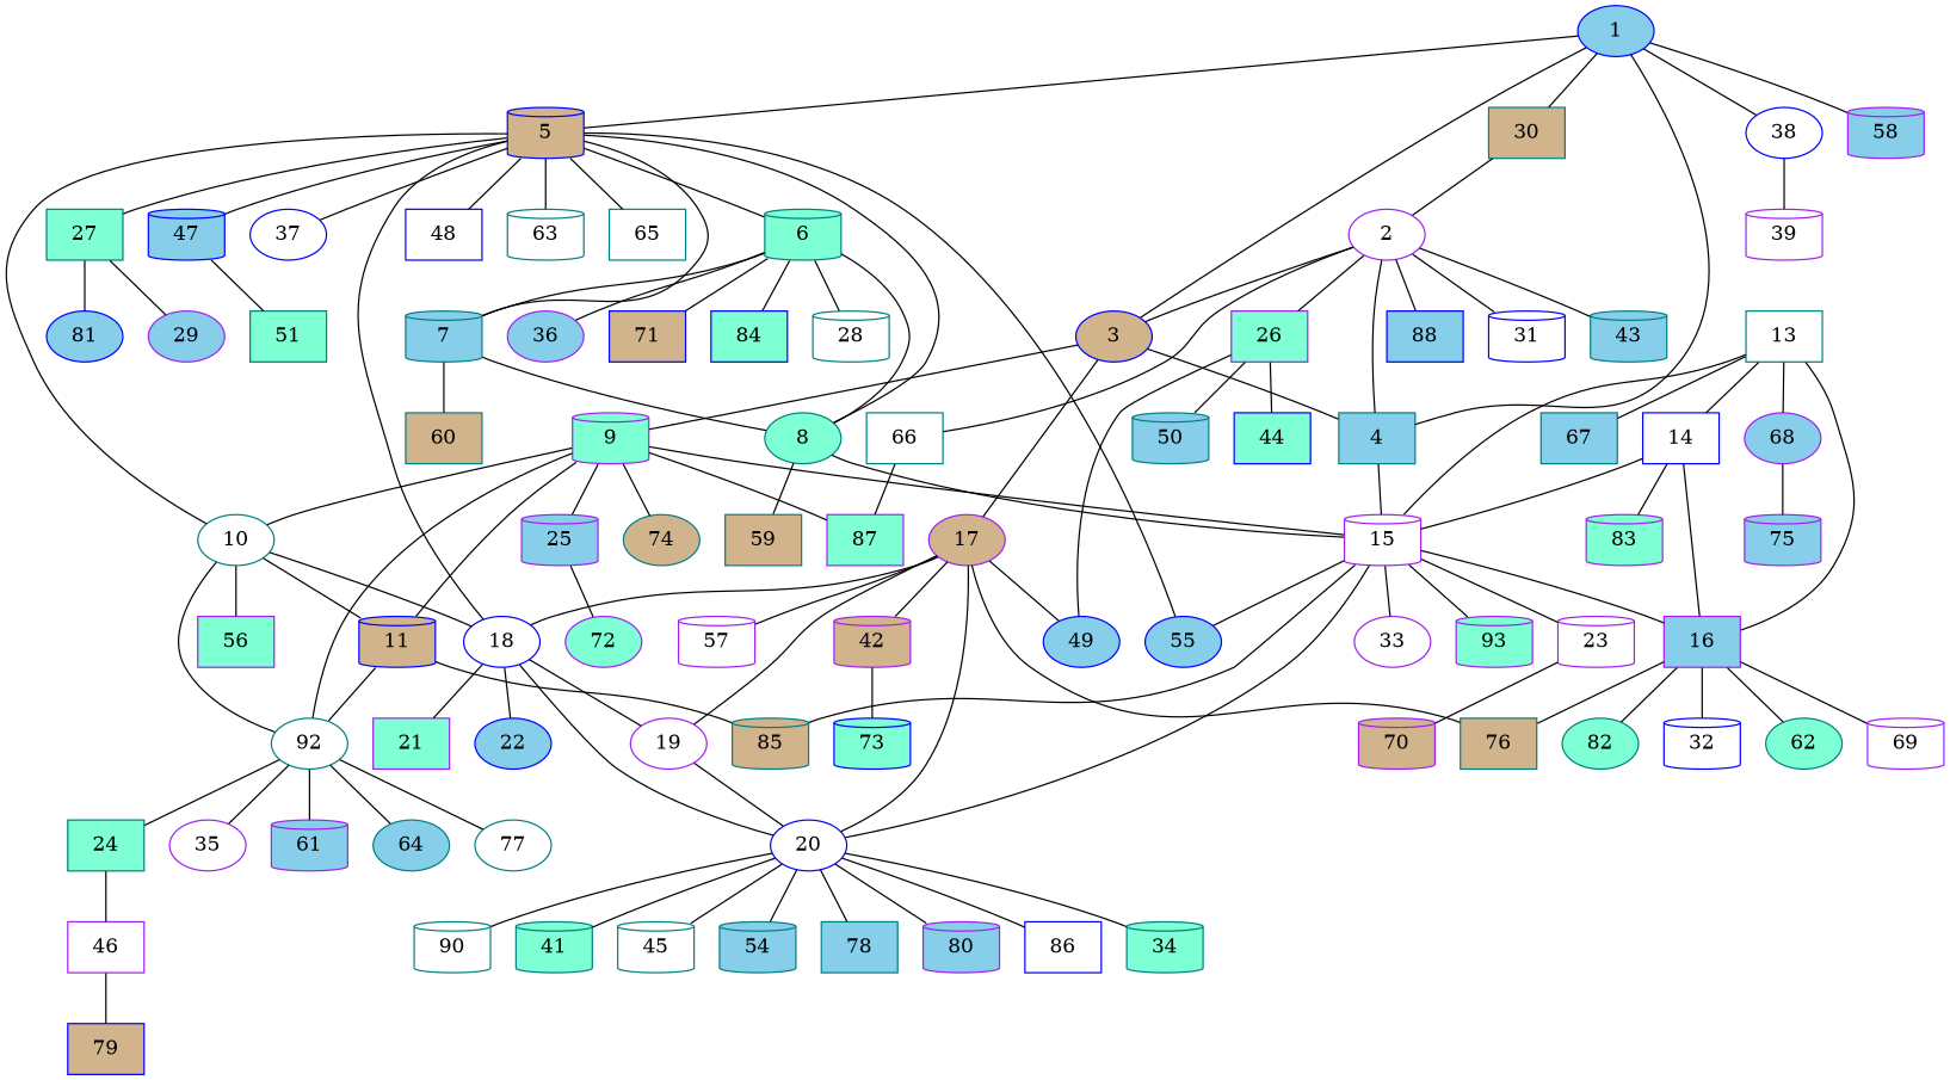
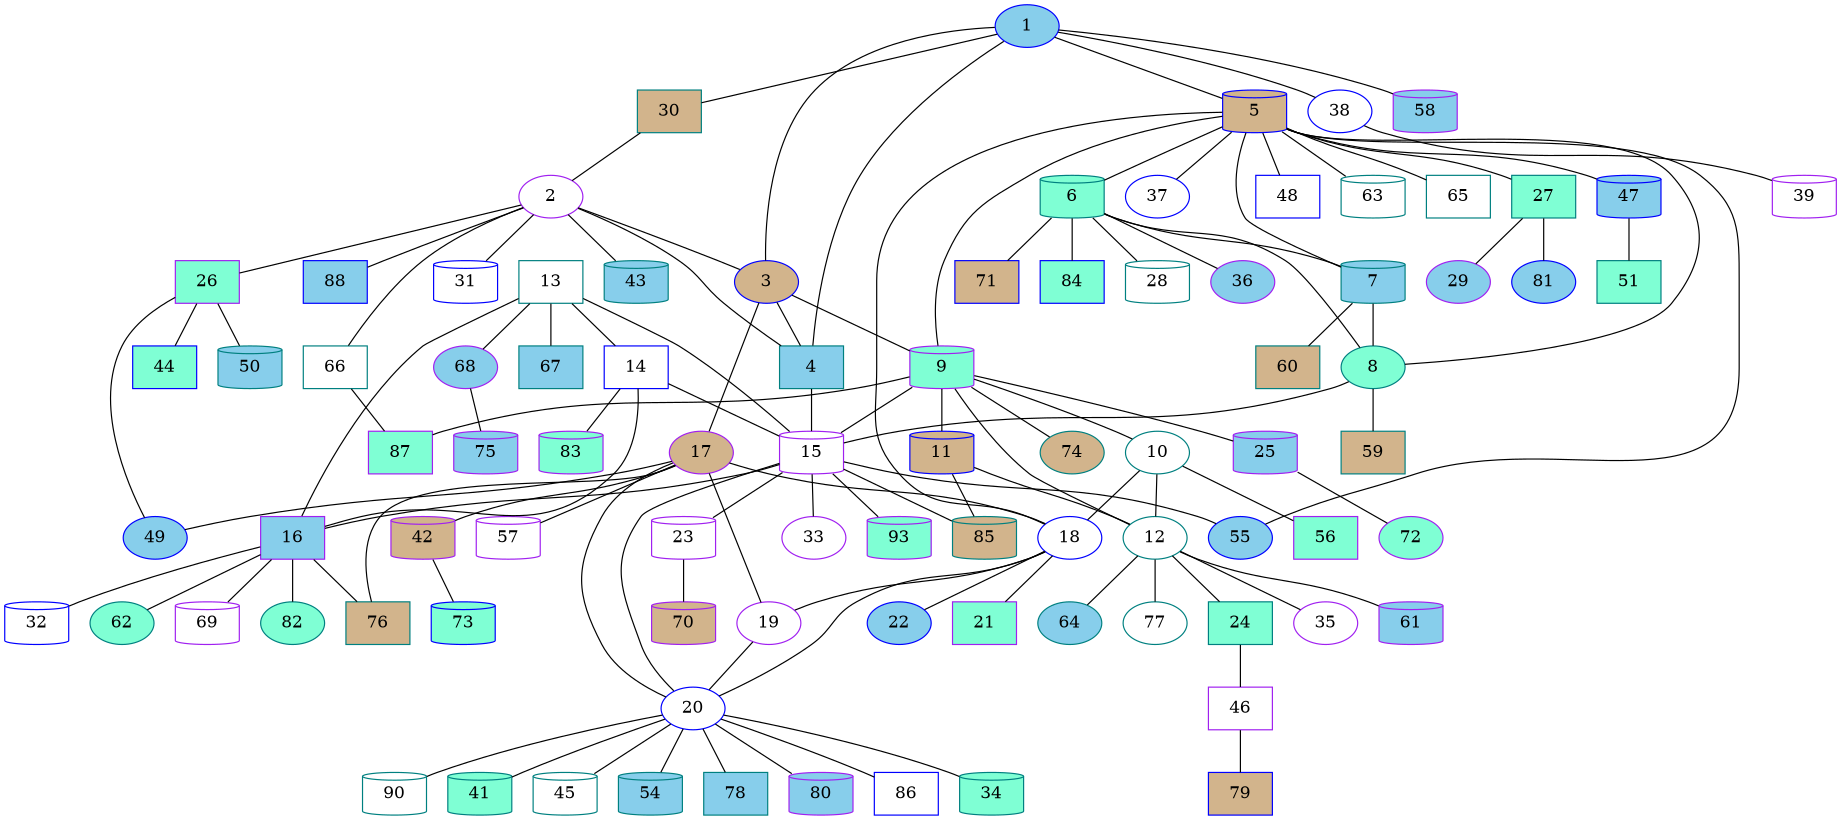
  graph {
    node [color=teal fillcolor=white shape=cylinder style=filled]
    1 [color=blue fillcolor=skyblue shape=ellipse]
    3 [color=blue fillcolor=tan shape=ellipse]
    4 [fillcolor=skyblue shape=box]
    5 [color=blue fillcolor=tan]
    30 [fillcolor=tan shape=box]
    38 [color=blue shape=ellipse]
    58 [color=purple fillcolor=skyblue]
    2 [color=purple shape=ellipse]
    26 [color=purple fillcolor=aquamarine shape=box]
    31 [color=blue]
    43 [fillcolor=skyblue]
    66 [shape=box]
    88 [color=blue fillcolor=skyblue shape=box]
    9 [color=purple fillcolor=aquamarine]
    17 [color=purple fillcolor=tan shape=ellipse]
    15 [color=purple]
    6 [fillcolor=aquamarine]
    7 [fillcolor=skyblue]
    8 [fillcolor=aquamarine shape=ellipse]
    18 [color=blue shape=ellipse]
    27 [fillcolor=aquamarine shape=box]
    37 [color=blue shape=ellipse]
    47 [color=blue fillcolor=skyblue]
    48 [color=blue shape=box]
    55 [color=blue fillcolor=skyblue shape=ellipse]
    63
    65 [shape=box]
    39 [color=purple]
    49 [color=blue fillcolor=skyblue shape=ellipse]
    44 [color=blue fillcolor=aquamarine shape=box]
    50 [fillcolor=skyblue]
    87 [color=purple fillcolor=aquamarine shape=box]
    10 [shape=ellipse]
    11 [color=blue fillcolor=tan]
-   12 [shape=ellipse label=92]
+   12 [shape=ellipse]
    25 [color=purple fillcolor=skyblue]
    74 [fillcolor=tan shape=ellipse]
    20 [color=blue shape=ellipse]
    76 [fillcolor=tan shape=box]
    19 [color=purple shape=ellipse]
    42 [color=purple fillcolor=tan]
    57 [color=purple]
    85 [fillcolor=tan]
    16 [color=purple fillcolor=skyblue shape=box]
    23 [color=purple]
    33 [color=purple shape=ellipse]
    n47 [color=purple fillcolor=aquamarine label=93]
    28
    36 [color=purple fillcolor=skyblue shape=ellipse]
    71 [color=blue fillcolor=tan shape=box]
    84 [color=blue fillcolor=aquamarine shape=box]
    60 [fillcolor=tan shape=box]
    59 [fillcolor=tan shape=box]
    21 [color=purple fillcolor=aquamarine shape=box]
    22 [color=blue fillcolor=skyblue shape=ellipse]
    29 [color=purple fillcolor=skyblue shape=ellipse]
    81 [color=blue fillcolor=skyblue shape=ellipse]
    51 [fillcolor=aquamarine shape=box]
    56 [color=purple fillcolor=aquamarine shape=box]
    24 [fillcolor=aquamarine shape=box]
    35 [color=purple shape=ellipse]
    61 [color=purple fillcolor=skyblue]
    64 [fillcolor=skyblue shape=ellipse]
    77 [shape=ellipse]
    72 [color=purple fillcolor=aquamarine shape=ellipse]
    46 [color=purple shape=box]
    13 [shape=box]
    14 [color=blue shape=box]
    67 [fillcolor=skyblue shape=box]
    68 [color=purple fillcolor=skyblue shape=ellipse]
    83 [color=purple fillcolor=aquamarine]
    32 [color=blue]
    62 [fillcolor=aquamarine shape=ellipse]
    69 [color=purple]
    82 [fillcolor=aquamarine shape=ellipse]
    75 [color=purple fillcolor=skyblue]
    34 [fillcolor=aquamarine]
    n78 [label=90]
    41 [fillcolor=aquamarine]
    45
    54 [fillcolor=skyblue]
    78 [fillcolor=skyblue shape=box]
    80 [color=purple fillcolor=skyblue]
    86 [color=blue shape=box]
    70 [color=purple fillcolor=tan]
    73 [color=blue fillcolor=aquamarine]
    79 [color=blue fillcolor=tan shape=box]
    1 -- 3
    1 -- 4
    1 -- 5
    1 -- 30
    1 -- 38
    1 -- 58
    3 -- 4
    3 -- 9
    3 -- 17
    4 -- 15
-   5 -- 10
+   5 -- 9
    5 -- 6
    5 -- 7
    5 -- 8
    5 -- 18
    5 -- 27
    5 -- 37
    5 -- 47
    5 -- 48
    5 -- 55
    5 -- 63
    5 -- 65
    30 -- 2
    38 -- 39
    2 -- 3
    2 -- 4
    2 -- 26
    2 -- 31
    2 -- 43
    2 -- 66
    2 -- 88
    26 -- 49
    26 -- 44
    26 -- 50
    66 -- 87
    9 -- 15
    9 -- 87
    9 -- 10
    9 -- 11
    9 -- 12
    9 -- 25
    9 -- 74
    17 -- 18
    17 -- 49
    17 -- 20
    17 -- 76
    17 -- 19
    17 -- 42
    17 -- 57
    15 -- 55
    15 -- 20
    15 -- 85
    15 -- 16
    15 -- 23
    15 -- 33
    15 -- n47
    6 -- 7
    6 -- 8
    6 -- 28
    6 -- 36
    6 -- 71
    6 -- 84
    7 -- 8
    7 -- 60
    8 -- 15
    8 -- 59
    18 -- 20
    18 -- 19
    18 -- 21
    18 -- 22
    27 -- 29
    27 -- 81
    47 -- 51
    10 -- 18
-   10 -- 11
    10 -- 12
    10 -- 56
    11 -- 12
    11 -- 85
    12 -- 24
    12 -- 35
    12 -- 61
    12 -- 64
    12 -- 77
    25 -- 72
    20 -- 34
    20 -- n78
    20 -- 41
    20 -- 45
    20 -- 54
    20 -- 78
    20 -- 80
    20 -- 86
    19 -- 20
    42 -- 73
    16 -- 76
    16 -- 32
    16 -- 62
    16 -- 69
    16 -- 82
    23 -- 70
    24 -- 46
    46 -- 79
    13 -- 15
    13 -- 16
    13 -- 14
    13 -- 67
    13 -- 68
    14 -- 15
    14 -- 16
    14 -- 83
    68 -- 75
  }
